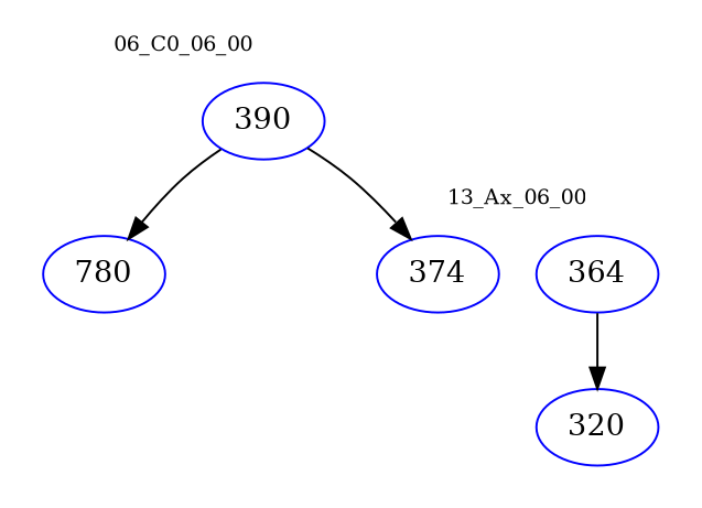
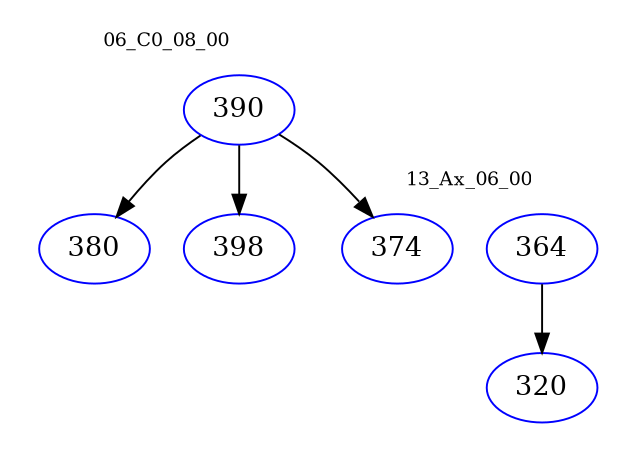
  digraph {
    node [color=blue]
    edge [color=black]
    n1 [label=364]
    n2 [label=320]
    n3 [label=374]
    n4 [label=390]
-   n5 [label=780]
+   n5 [label=380]
+   n6 [label=398]
    subgraph cluster_1 {
      color=white
      fontsize=10
      label="13_Ax_06_00"
      n1
      n2
      n3
    }
    subgraph cluster_2 {
      color=white
      fontsize=10
-     label="06_C0_06_00"
+     label="06_C0_08_00"
      n4
      n5
+     n6
    }
    n1 -> n2
    n4 -> n3
    n4 -> n5
+   n4 -> n6
  }
